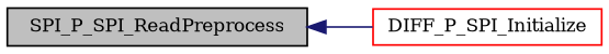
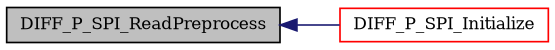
  digraph {
    rankdir=LR
    fontname="DejaVu Serif"
    node [fontname="DejaVu Serif" fontsize=10 shape=record style=filled]
-   n1 [color=black fillcolor=grey75 fontcolor=black height=0.2 label=SPI_P_SPI_ReadPreprocess width=0.4]
+   n1 [color=black fillcolor=grey75 fontcolor=black height=0.2 label=DIFF_P_SPI_ReadPreprocess width=0.4]
    n2 [color=red fillcolor=white height=0.2 label=DIFF_P_SPI_Initialize width=0.4]
    n1 -> n2 [color=midnightblue dir=back fontname="DejaVu Serif" fontsize=10 labelfontname=Helvetica labelfontsize=10 style=solid]
  }
